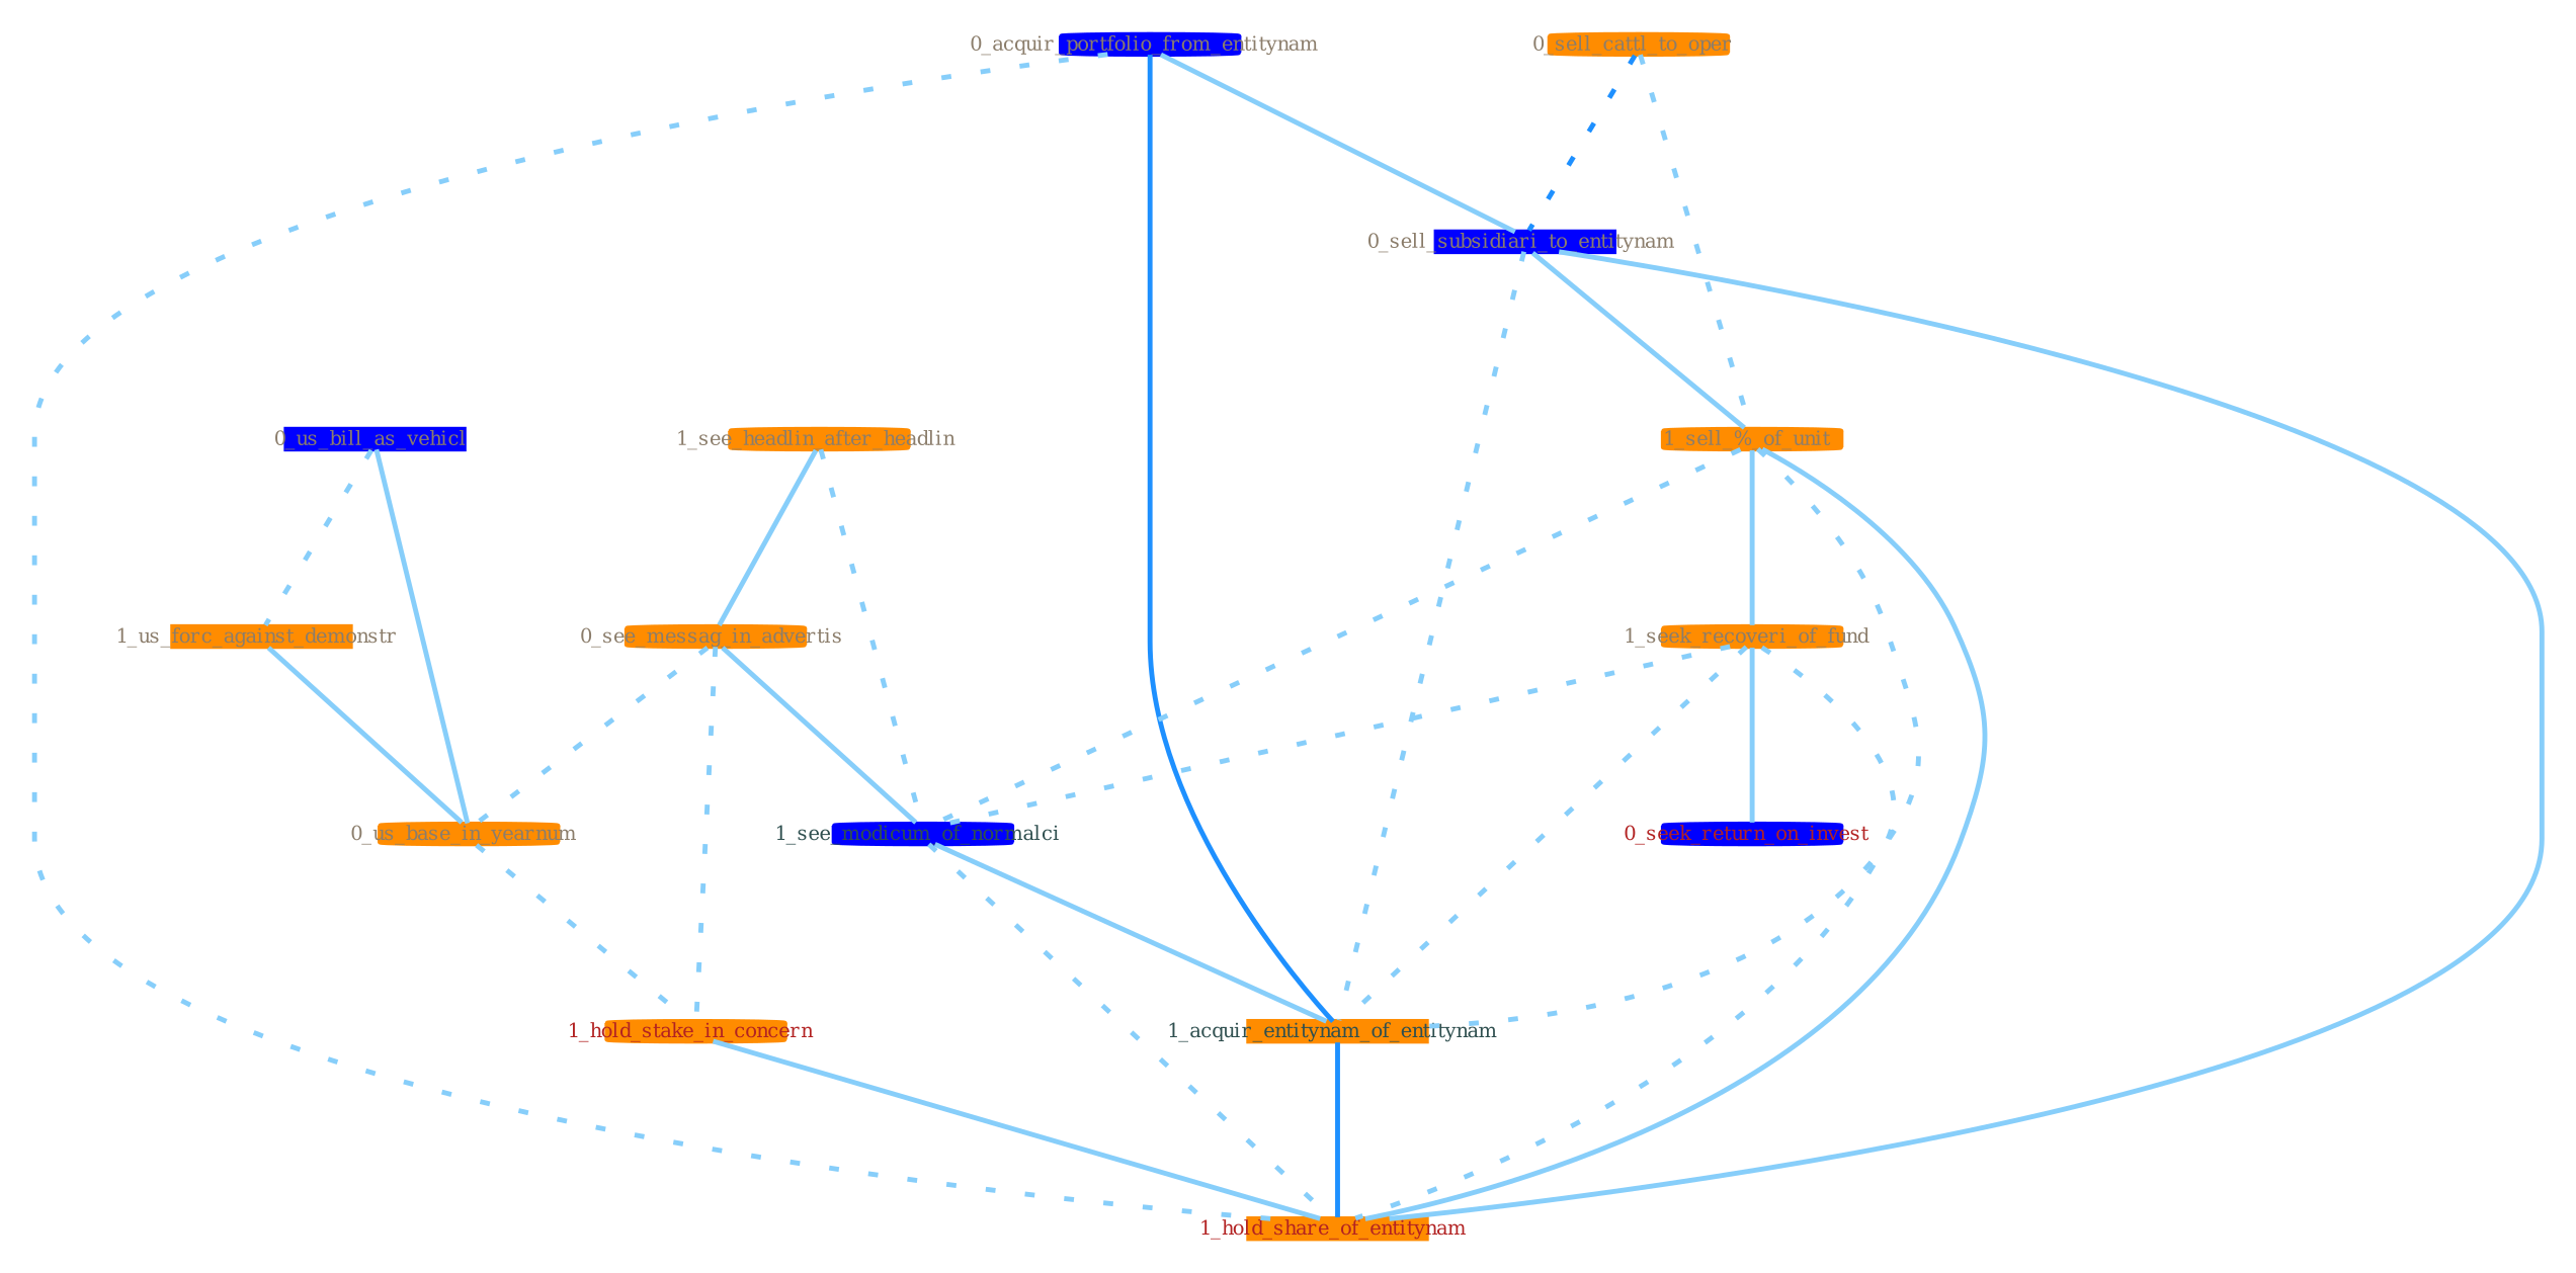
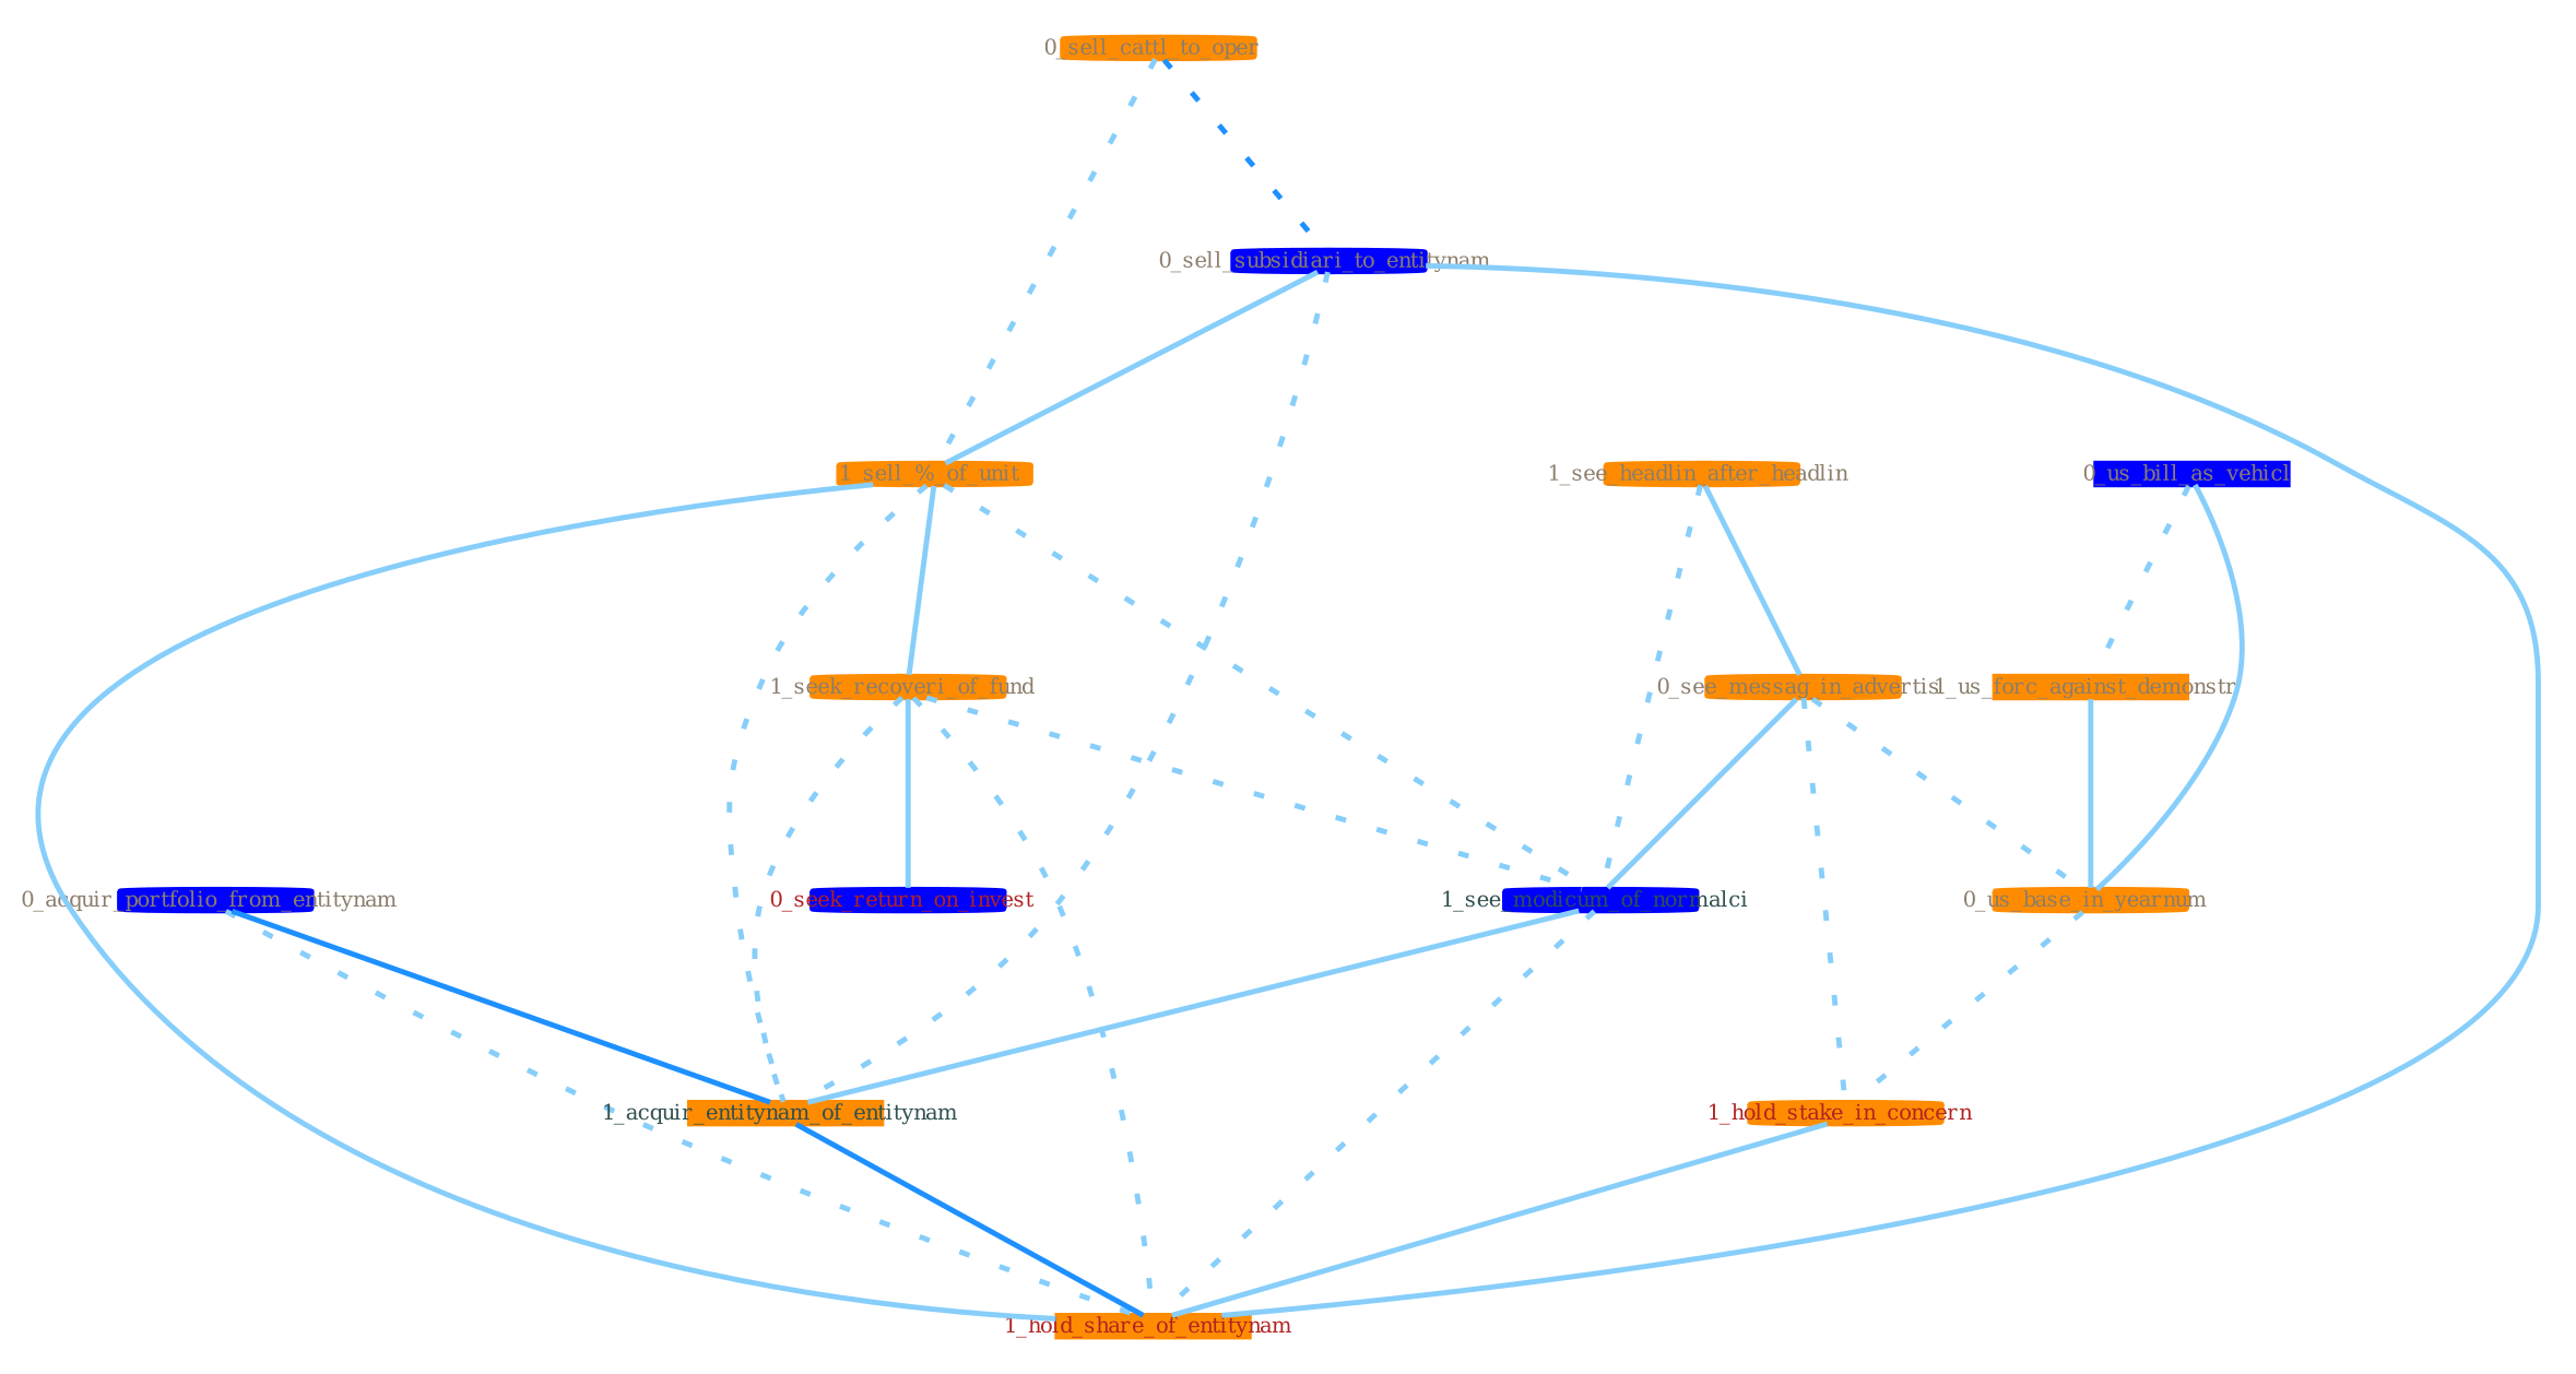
  graph {
    node [color=darkorange fixedsize=true fontcolor="#8b7d6b" fontsize=4 shape=cylinder style=filled]
    edge [color="#87cefa" style=dotted w=1]
    "1_see_headlin_after_headlin " [height=.06 width=.5]
    "0_us_bill_as_vehicl " [color=blue height=.06 shape=box width=.5]
    "0_acquir_portfolio_from_entitynam " [color=blue height=.06 width=.5]
    "0_sell_cattl_to_oper " [height=.06 width=.5]
-   "0_sell_subsidiari_to_entitynam " [color=blue height=.06 shape=box width=.5]
+   "0_sell_subsidiari_to_entitynam " [color=blue height=.06 width=.5]
    "1_sell_%_of_unit " [height=.06 width=.5]
    "1_us_forc_against_demonstr " [height=.06 shape=box width=.5]
    "1_seek_recoveri_of_fund " [height=.06 width=.5]
    "0_see_messag_in_advertis " [height=.06 width=.5]
    "0_us_base_in_yearnum " [height=.06 width=.5]
    "1_hold_stake_in_concern " [fontcolor="#b22222" height=.06 width=.5]
    "0_seek_return_on_invest " [color=blue fontcolor="#b22222" height=.06 width=.5]
    "1_hold_share_of_entitynam " [fontcolor="#b22222" height=.06 shape=box width=.5]
    "1_see_modicum_of_normalci " [color=blue fontcolor="#2f4f4f" height=.06 width=.5]
    "1_acquir_entitynam_of_entitynam " [fontcolor="#2f4f4f" height=.06 shape=box width=.5]
    subgraph sub_1 {
      "1_see_headlin_after_headlin "
      "0_us_bill_as_vehicl "
      "0_acquir_portfolio_from_entitynam "
      "0_sell_cattl_to_oper "
      "0_sell_subsidiari_to_entitynam "
      "1_sell_%_of_unit "
      "1_us_forc_against_demonstr "
      "1_seek_recoveri_of_fund "
      "0_see_messag_in_advertis "
      "0_us_base_in_yearnum "
    }
    subgraph sub_2 {
      "1_hold_stake_in_concern "
      "0_seek_return_on_invest "
      "1_hold_share_of_entitynam "
    }
    "1_see_headlin_after_headlin " -- "0_see_messag_in_advertis " [style=solid]
    "1_see_headlin_after_headlin " -- "1_see_modicum_of_normalci "
    "0_us_bill_as_vehicl " -- "1_us_forc_against_demonstr "
    "0_us_bill_as_vehicl " -- "0_us_base_in_yearnum " [style=solid]
-   "0_acquir_portfolio_from_entitynam " -- "0_sell_subsidiari_to_entitynam " [style=solid]
    "0_acquir_portfolio_from_entitynam " -- "1_hold_share_of_entitynam "
    "0_acquir_portfolio_from_entitynam " -- "1_acquir_entitynam_of_entitynam " [color="#1e90ff" style=solid w=2]
    "0_sell_cattl_to_oper " -- "0_sell_subsidiari_to_entitynam " [color="#1e90ff" w=2]
    "0_sell_cattl_to_oper " -- "1_sell_%_of_unit "
    "0_sell_subsidiari_to_entitynam " -- "1_sell_%_of_unit " [style=solid]
    "0_sell_subsidiari_to_entitynam " -- "1_hold_share_of_entitynam " [style=solid]
    "0_sell_subsidiari_to_entitynam " -- "1_acquir_entitynam_of_entitynam "
    "1_sell_%_of_unit " -- "1_seek_recoveri_of_fund " [style=solid]
    "1_sell_%_of_unit " -- "1_hold_share_of_entitynam " [style=solid]
    "1_sell_%_of_unit " -- "1_see_modicum_of_normalci "
    "1_sell_%_of_unit " -- "1_acquir_entitynam_of_entitynam "
    "1_us_forc_against_demonstr " -- "0_us_base_in_yearnum " [style=solid]
    "1_seek_recoveri_of_fund " -- "0_seek_return_on_invest " [style=solid]
    "1_seek_recoveri_of_fund " -- "1_hold_share_of_entitynam "
    "1_seek_recoveri_of_fund " -- "1_see_modicum_of_normalci "
    "1_seek_recoveri_of_fund " -- "1_acquir_entitynam_of_entitynam "
    "0_see_messag_in_advertis " -- "0_us_base_in_yearnum "
    "0_see_messag_in_advertis " -- "1_hold_stake_in_concern "
    "0_see_messag_in_advertis " -- "1_see_modicum_of_normalci " [style=solid]
    "0_us_base_in_yearnum " -- "1_hold_stake_in_concern "
    "1_hold_stake_in_concern " -- "1_hold_share_of_entitynam " [style=solid]
    "1_see_modicum_of_normalci " -- "1_hold_share_of_entitynam "
    "1_see_modicum_of_normalci " -- "1_acquir_entitynam_of_entitynam " [style=solid]
    "1_acquir_entitynam_of_entitynam " -- "1_hold_share_of_entitynam " [color="#1e90ff" style=solid w=2]
  }
